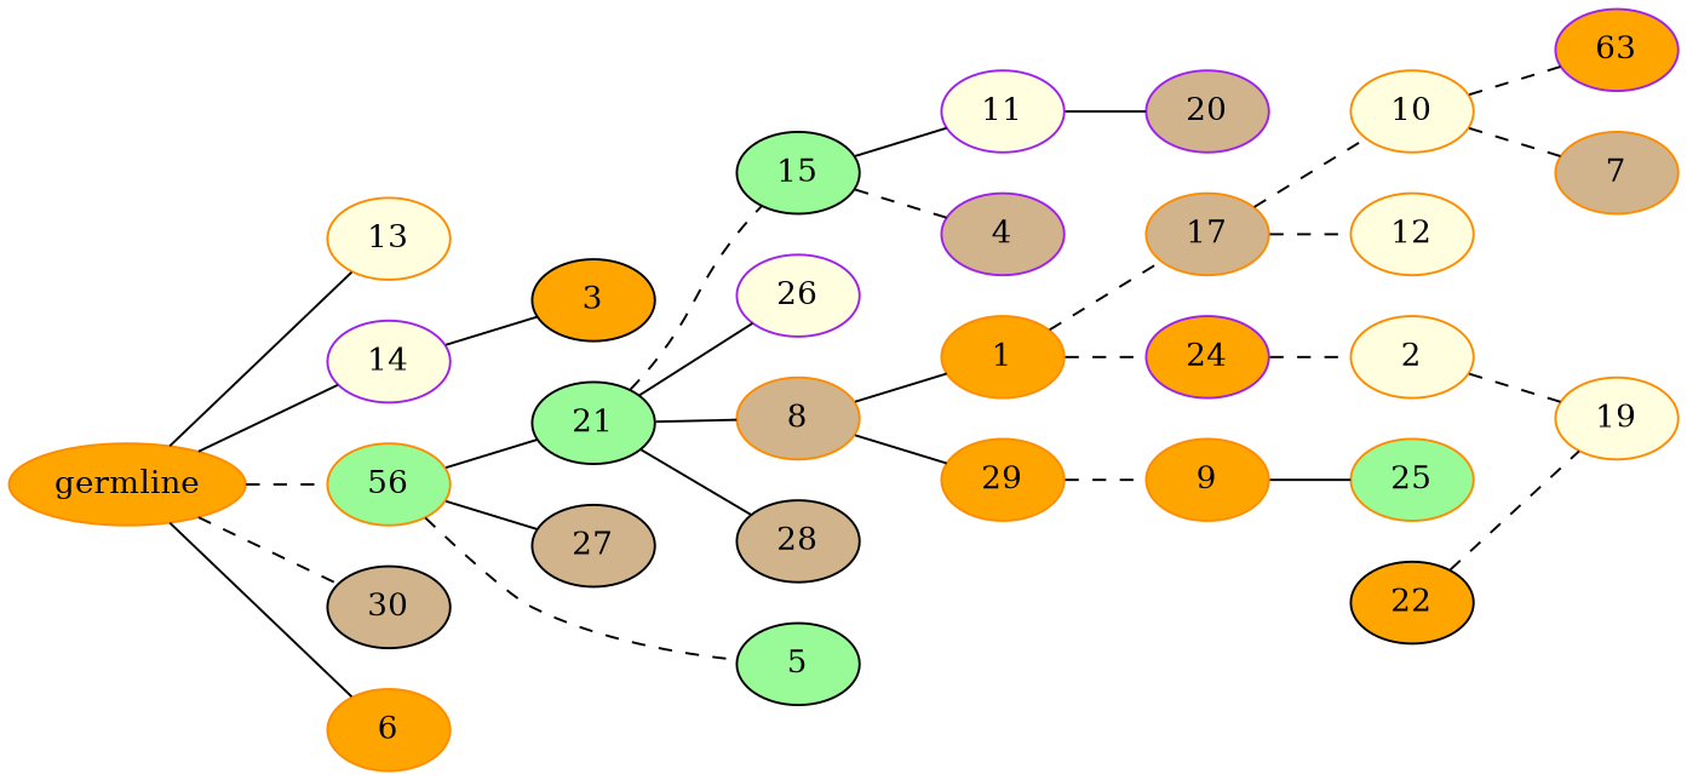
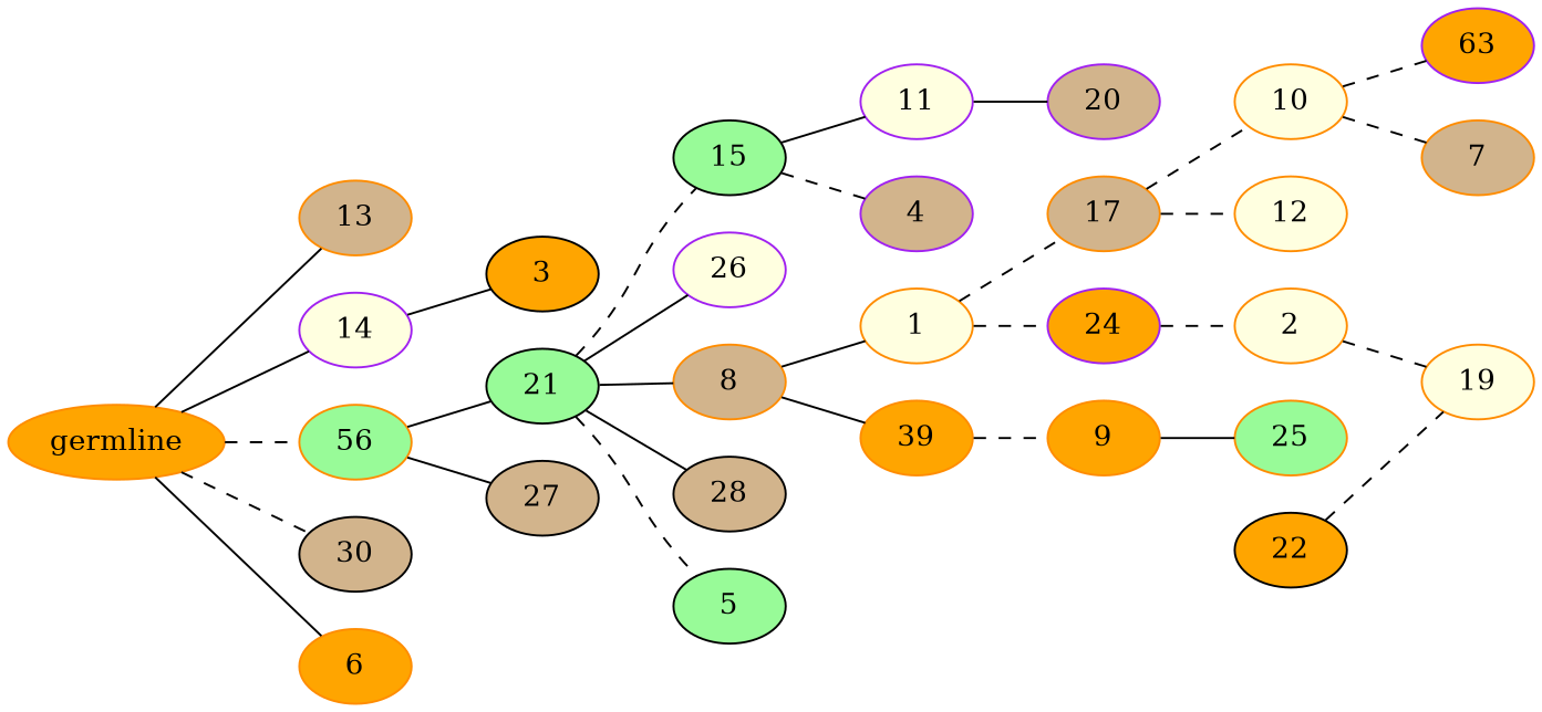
  graph {
    rankdir=LR
    node [color=darkorange fillcolor=lightyellow style=filled]
    edge [style=dashed]
    n1 [fillcolor=orange label=germline]
-   n2 [label=13]
+   n2 [fillcolor=tan label=13]
    n3 [color=purple label=14]
    n4 [fillcolor=palegreen label=56]
    n5 [color=black fillcolor=tan label=30]
    n6 [fillcolor=orange label=6]
    n7 [color=black fillcolor=orange label=3]
    n8 [color=black fillcolor=palegreen label=21]
    n9 [color=black fillcolor=tan label=27]
    n10 [color=black fillcolor=palegreen label=5]
    n11 [color=black fillcolor=palegreen label=15]
    n12 [color=purple label=26]
    n13 [fillcolor=tan label=8]
    n14 [color=black fillcolor=tan label=28]
    n15 [color=purple label=11]
    n16 [color=purple fillcolor=tan label=4]
-   n17 [fillcolor=orange label=1]
-   n18 [fillcolor=orange label=29]
+   n17 [label=1]
+   n18 [fillcolor=orange label=39]
    n19 [color=purple fillcolor=tan label=20]
    n20 [fillcolor=tan label=17]
    n21 [color=purple fillcolor=orange label=24]
    n22 [fillcolor=orange label=9]
    n23 [label=10]
    n24 [label=12]
    n25 [label=2]
    n26 [color=purple fillcolor=orange label=63]
    n27 [fillcolor=tan label=7]
    n28 [label=19]
    n29 [color=black fillcolor=orange label=22]
    n30 [fillcolor=palegreen label=25]
    n1 -- n2 [style=solid]
    n1 -- n3 [style=solid]
    n1 -- n4
    n1 -- n5
    n1 -- n6 [style=solid]
    n3 -- n7 [style=solid]
    n4 -- n8 [style=solid]
    n4 -- n9 [style=solid]
-   n4 -- n10
+   n8 -- n10
    n8 -- n11
    n8 -- n12 [style=solid]
    n8 -- n13 [style=solid]
    n8 -- n14 [style=solid]
    n11 -- n15 [style=solid]
    n11 -- n16
    n13 -- n17 [style=solid]
    n13 -- n18 [style=solid]
    n15 -- n19 [style=solid]
    n17 -- n20
    n17 -- n21
    n18 -- n22
    n20 -- n23
    n20 -- n24
    n21 -- n25
    n22 -- n30 [style=solid]
    n23 -- n26
    n23 -- n27
    n25 -- n28
    n29 -- n28
  }
